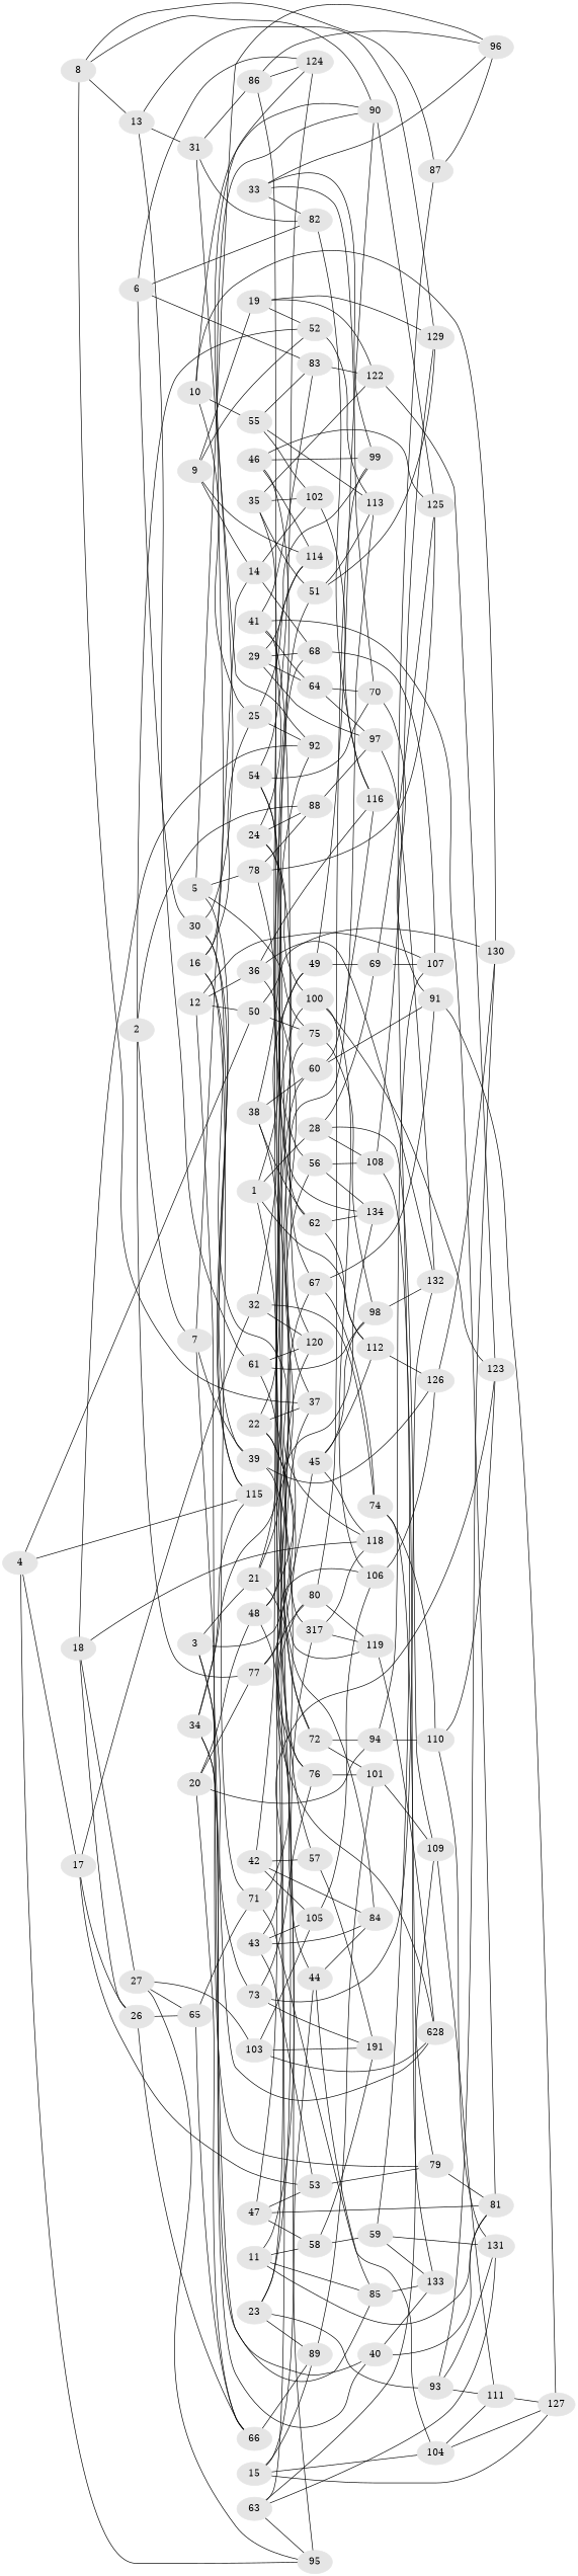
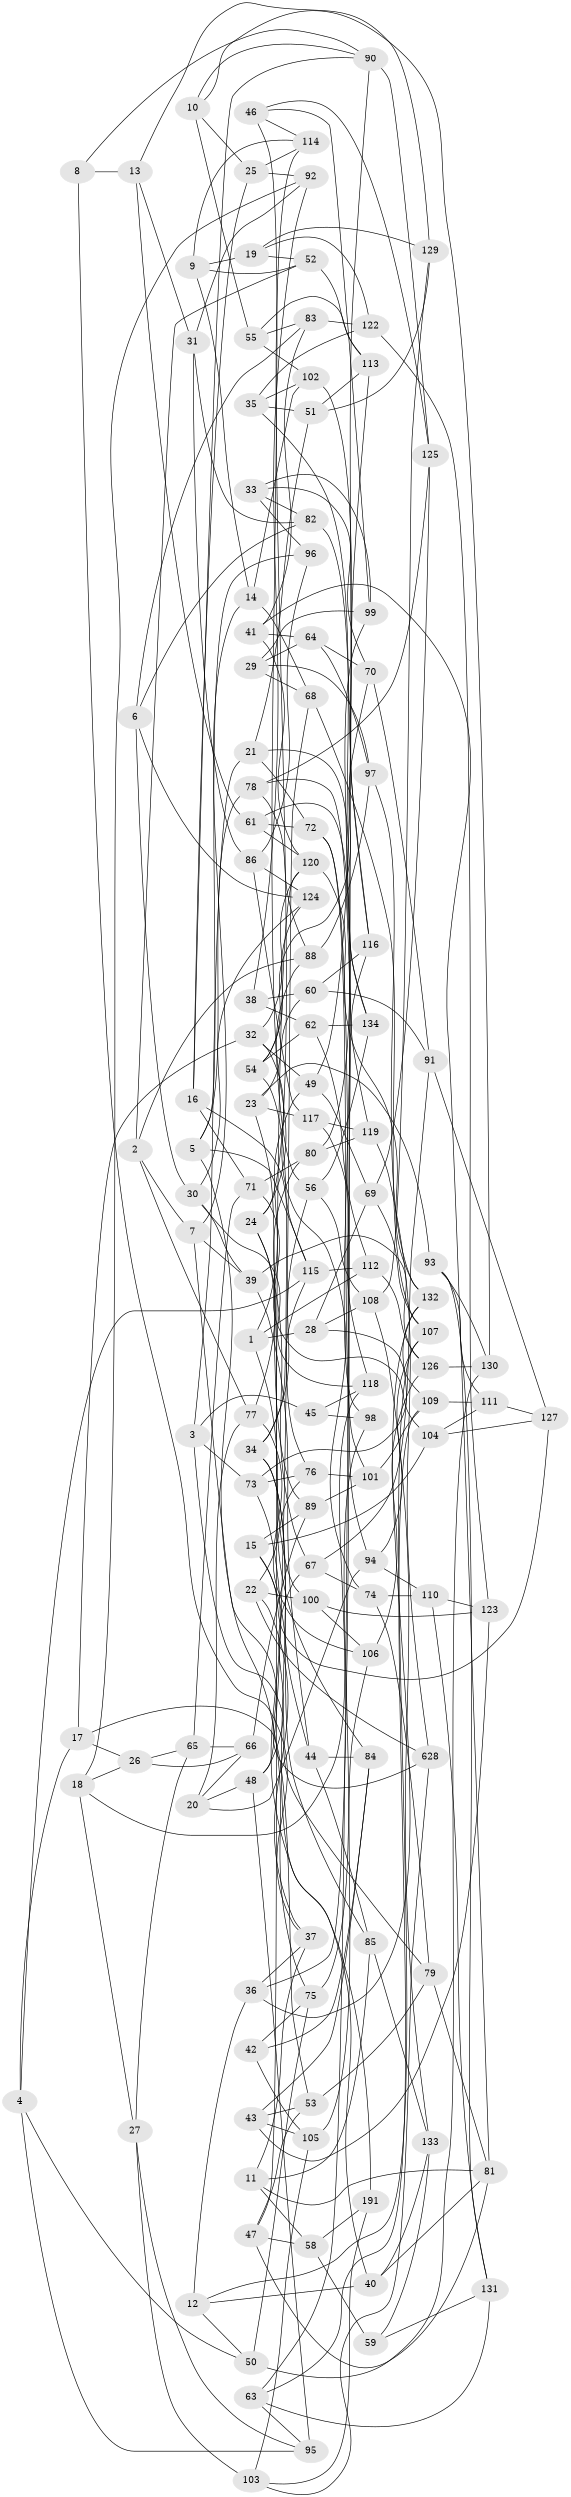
  graph {
    rankdir=LR
    node [color=gray90 style=filled]
    1
    28
    49
    84
    112
    69
    108
    109
    90
    126
    2
    7
    52
    77
    88
    14
    39
    n18 [label=628]
    113
    80
    106
    97
    3
    21
    45
    73
    79
    51
    72
    134
    118
    98
    76
    132
    n35 [label=191]
    81
    4
    17
    50
    95
    115
    26
    32
    53
    75
    130
    5
    78
    96
    125
    119
    6
    30
    82
    83
    124
    116
    122
    68
    102
    44
    8
    13
    37
-   87
    31
    61
    129
-   57
    9
    19
    114
    10
    25
    55
    92
    11
    58
    85
    59
    133
    12
    36
    40
    107
    86
    120
    15
    89
    104
    127
    101
    111
    16
    71
    66
    65
    74
    18
    27
    103
    123
    20
    48
    94
    67
    110
    22
    100
    23
    60
    93
-   117 [label=317]
+   117
    91
    131
    24
    105
    29
    64
    99
    70
    33
    34
    56
    35
    38
    62
    41
    42
    43
    46
    47
    54
    63
    1 -- 28
    1 -- 49
    1 -- 84
    1 -- 112
    28 -- 69
    28 -- 108
    28 -- 109
    49 -- 69
    49 -- 90
    112 -- 126
    69 -- 125
    69 -- 107
    108 -- 129
    108 -- 133
    109 -- 111
    90 -- 125
    126 -- 130
    2 -- 7
    2 -- 52
    2 -- 77
    2 -- 88
    7 -- 14
    7 -- 39
    7 -- n18
    52 -- 113
    77 -- 80
    77 -- 106
    88 -- 97
    14 -- 68
    14 -- 102
    39 -- 126
    39 -- 44
    80 -- 119
    80 -- 99
    106 -- 126
    97 -- 132
    3 -- 21
    3 -- 45
    3 -- 73
    3 -- 79
    21 -- 51
    21 -- 72
    21 -- 134
-   45 -- 112
+   115 -- 112
    45 -- 118
    45 -- 98
    73 -- 76
    73 -- 132
    73 -- n35
    79 -- 81
    51 -- 113
    51 -- 129
    72 -- 101
    72 -- 94
-   98 -- 132
+   120 -- 132
    76 -- 101
    4 -- 17
    4 -- 50
    4 -- 95
    4 -- 115
    17 -- 26
    17 -- 32
    17 -- 53
    50 -- 75
    50 -- 130
    26 -- 66
    26 -- 65
    32 -- 49
    32 -- 120
    32 -- 74
    53 -- 79
    75 -- 98
    5 -- 115
    5 -- 75
    5 -- 78
    5 -- 96
    78 -- 88
    78 -- 125
    78 -- 119
    119 -- n18
    6 -- 30
    6 -- 82
    6 -- 83
    6 -- 124
    30 -- 39
    30 -- 118
    30 -- 124
    82 -- 116
    83 -- 122
    122 -- 123
    68 -- 107
    102 -- 116
    44 -- 84
    44 -- 85
    8 -- 90
    8 -- 13
    8 -- 37
-   8 -- 87
    13 -- 31
    13 -- 61
    13 -- 129
-   87 -- 96
    31 -- 82
    31 -- 92
    31 -- 86
    61 -- 72
    61 -- 98
    61 -- 120
-   57 -- n35
    9 -- 52
    9 -- 14
    9 -- 19
    9 -- 114
    19 -- 52
    19 -- 122
    19 -- 129
    10 -- 90
    10 -- 130
    10 -- 25
    10 -- 55
    25 -- 114
    25 -- 92
    55 -- 113
    55 -- 83
    55 -- 102
    11 -- 81
    11 -- 37
    11 -- 58
    11 -- 85
    58 -- n35
    58 -- 59
    85 -- 133
-   59 -- 87
    59 -- 133
    59 -- 131
    12 -- 50
    12 -- 36
    12 -- 40
    12 -- 107
    36 -- 132
    36 -- 116
    36 -- 37
    40 -- 81
    40 -- 133
    86 -- 96
    86 -- 124
    86 -- 117
    15 -- 44
    15 -- 89
    15 -- 104
    15 -- 127
    89 -- 101
    104 -- 127
    104 -- 111
    101 -- 109
    111 -- 127
    16 -- 90
    16 -- 115
    16 -- 25
    16 -- 71
    71 -- 80
    71 -- 104
    66 -- 89
    65 -- 71
    65 -- 66
    74 -- 79
    74 -- 110
    18 -- 118
    18 -- 26
    18 -- 92
    18 -- 27
    27 -- 95
    27 -- 65
    27 -- 103
    103 -- n18
    103 -- n35
    103 -- 105
    20 -- 77
    20 -- 66
    20 -- 48
    20 -- 94
    48 -- 95
    48 -- 68
    48 -- 67
    94 -- 107
    94 -- 110
    67 -- 74
    67 -- 91
    110 -- 123
    110 -- 131
    22 -- n18
    22 -- 76
    22 -- 37
    22 -- 100
    100 -- 106
    100 -- 123
    23 -- 89
    23 -- 60
    23 -- 93
    23 -- 117
    60 -- 116
    60 -- 91
    93 -- 130
    93 -- 111
    93 -- 131
    117 -- 118
    117 -- 119
    91 -- 127
    24 -- 88
    24 -- 114
    24 -- 67
    24 -- 100
    105 -- 106
    29 -- 97
    29 -- 68
    29 -- 64
    29 -- 99
    64 -- 97
    64 -- 70
    70 -- 91
    33 -- 96
    33 -- 82
    33 -- 99
    33 -- 70
    34 -- 115
    34 -- 85
    34 -- 40
    34 -- 56
    56 -- 108
    56 -- 134
    35 -- 51
    35 -- 134
    35 -- 122
    35 -- 102
-   38 -- 57
    38 -- 92
    38 -- 60
    38 -- 62
    62 -- 112
    62 -- 134
    41 -- 81
    41 -- 83
    41 -- 120
    41 -- 64
    42 -- 84
    42 -- 75
-   42 -- 57
    42 -- 105
    43 -- 84
    43 -- 53
    43 -- 123
    43 -- 105
    46 -- 125
    46 -- 114
    46 -- 99
    46 -- 56
    47 -- 81
    47 -- 53
    47 -- 58
    47 -- 120
    54 -- 76
    54 -- 124
    54 -- 70
    54 -- 62
    63 -- 109
    63 -- 113
    63 -- 95
    63 -- 131
  }
